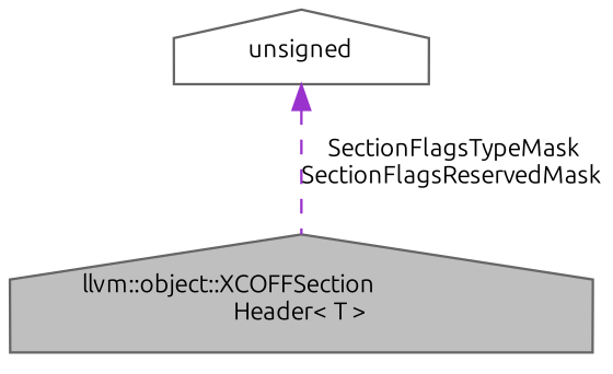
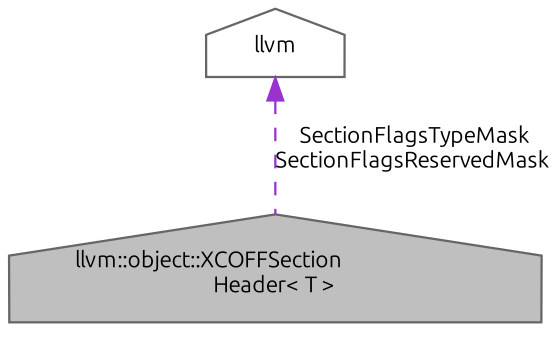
  digraph {
    fontname=Ubuntu
    node [color=gray40 fontname=Ubuntu fontsize=10 shape=house]
    n1 [fillcolor=grey75 fontcolor=black height=0.2 label="llvm::object::XCOFFSection\lHeader\< T \>" style=filled width=0.4]
-   n2 [height=0.2 label=unsigned width=0.4]
+   n2 [height=0.2 label=llvm width=0.4]
    n2 -> n1 [color=darkorchid3 dir=back fontname=Ubuntu fontsize=10 label=" SectionFlagsTypeMask\nSectionFlagsReservedMask" labelfontname=Helvetica labelfontsize=10 style=dashed]
  }
